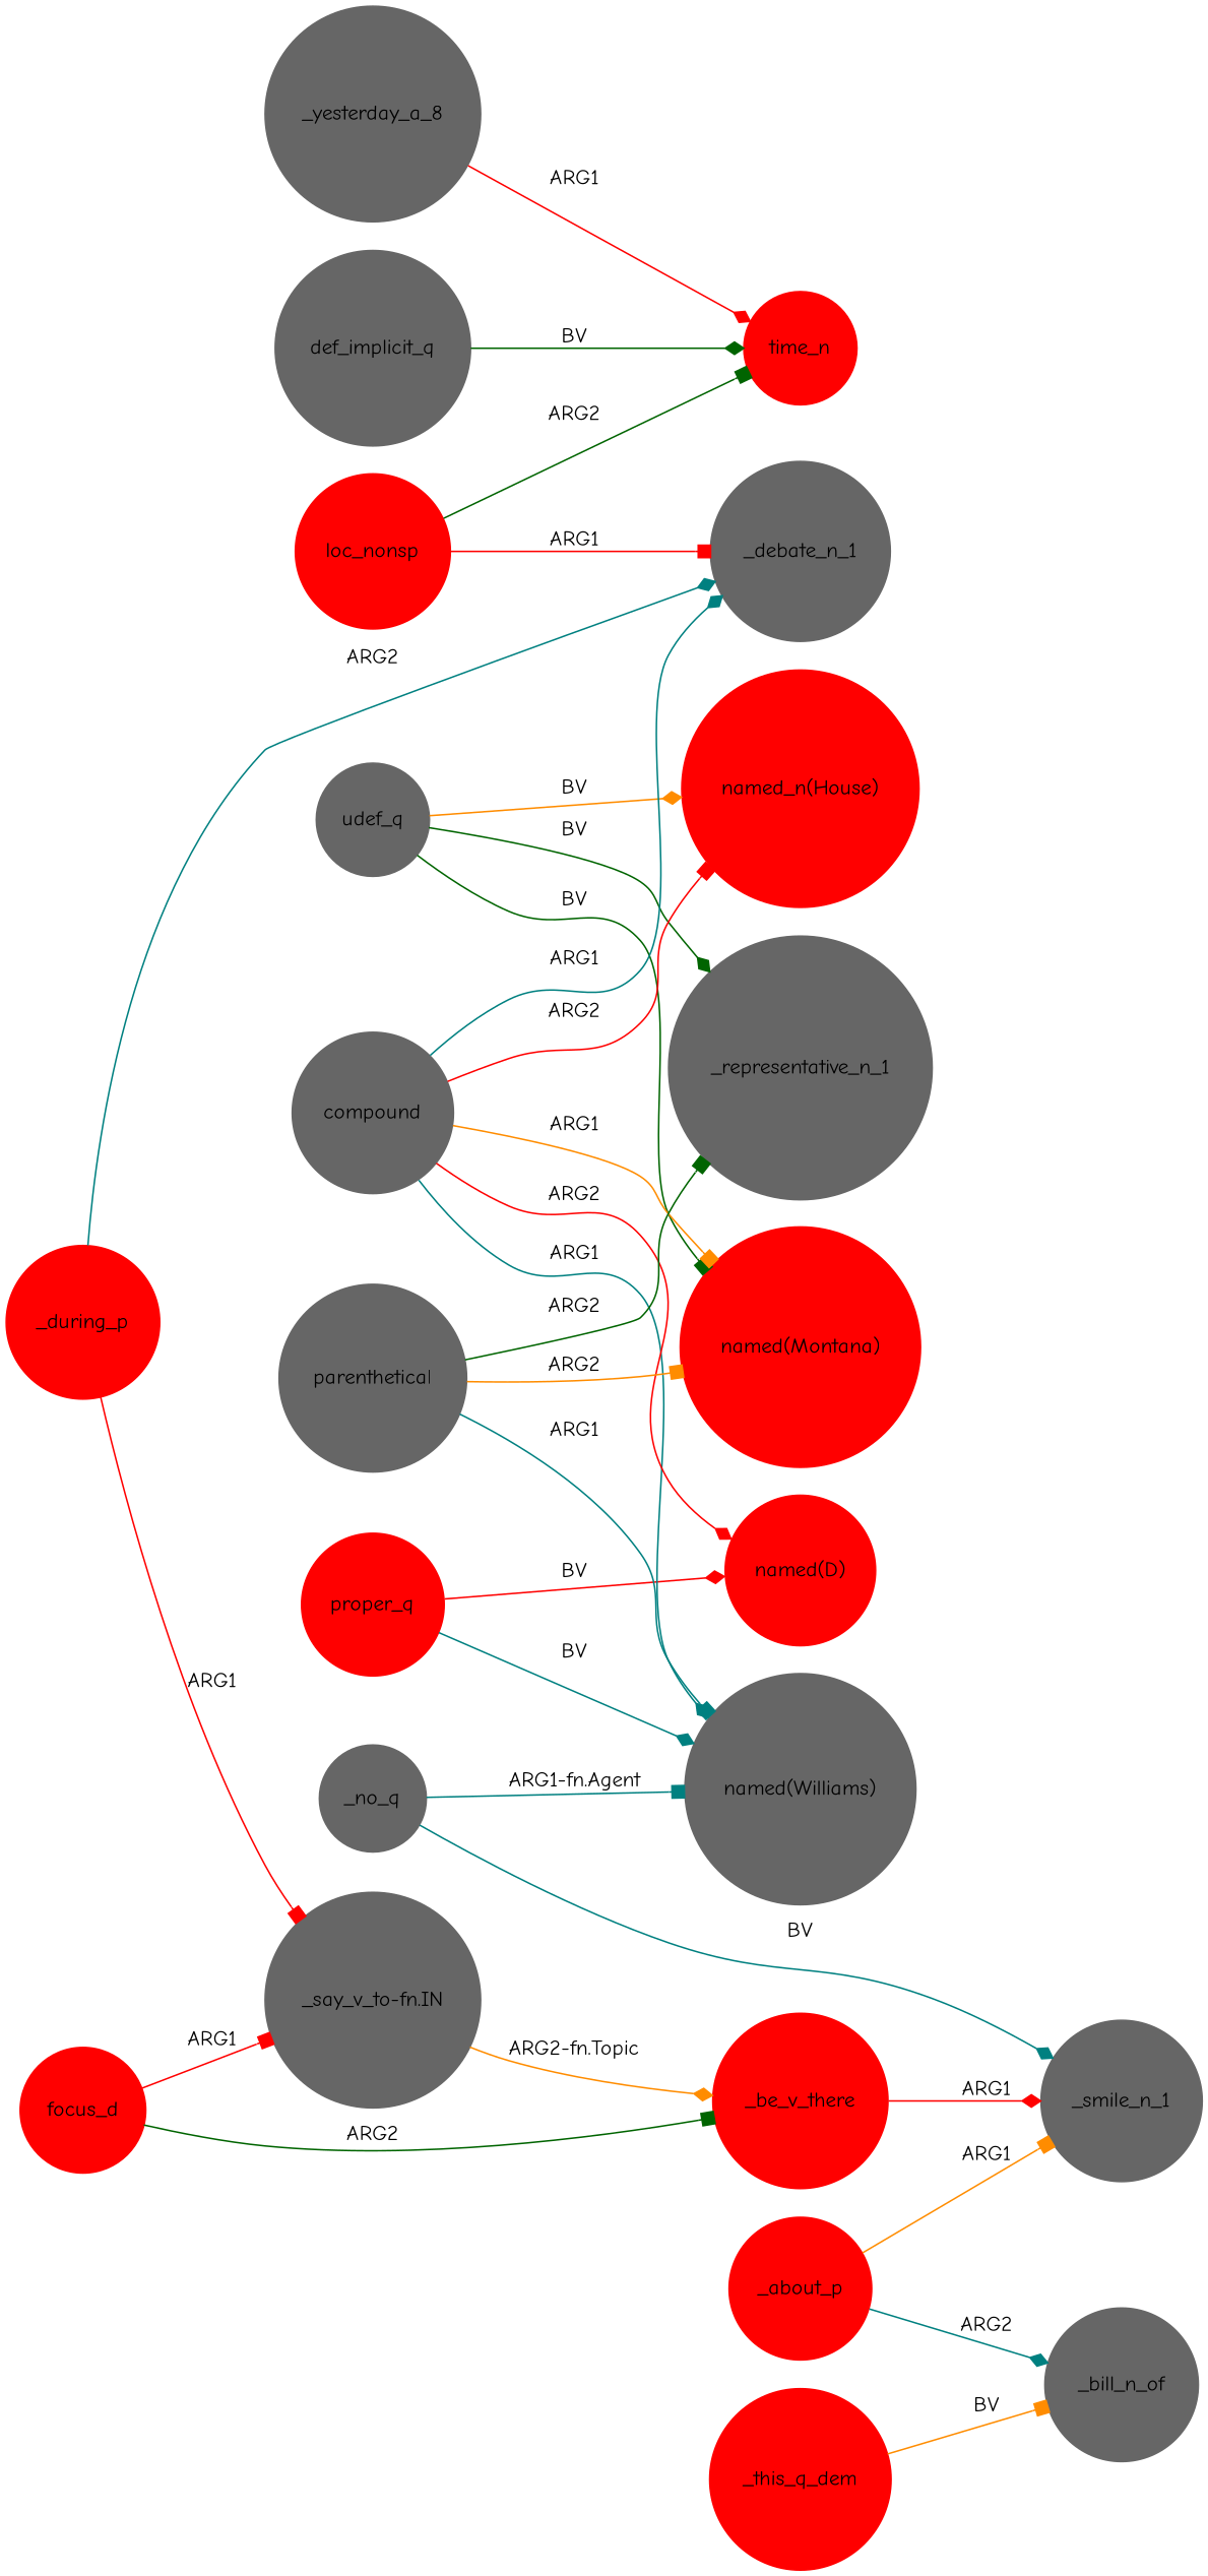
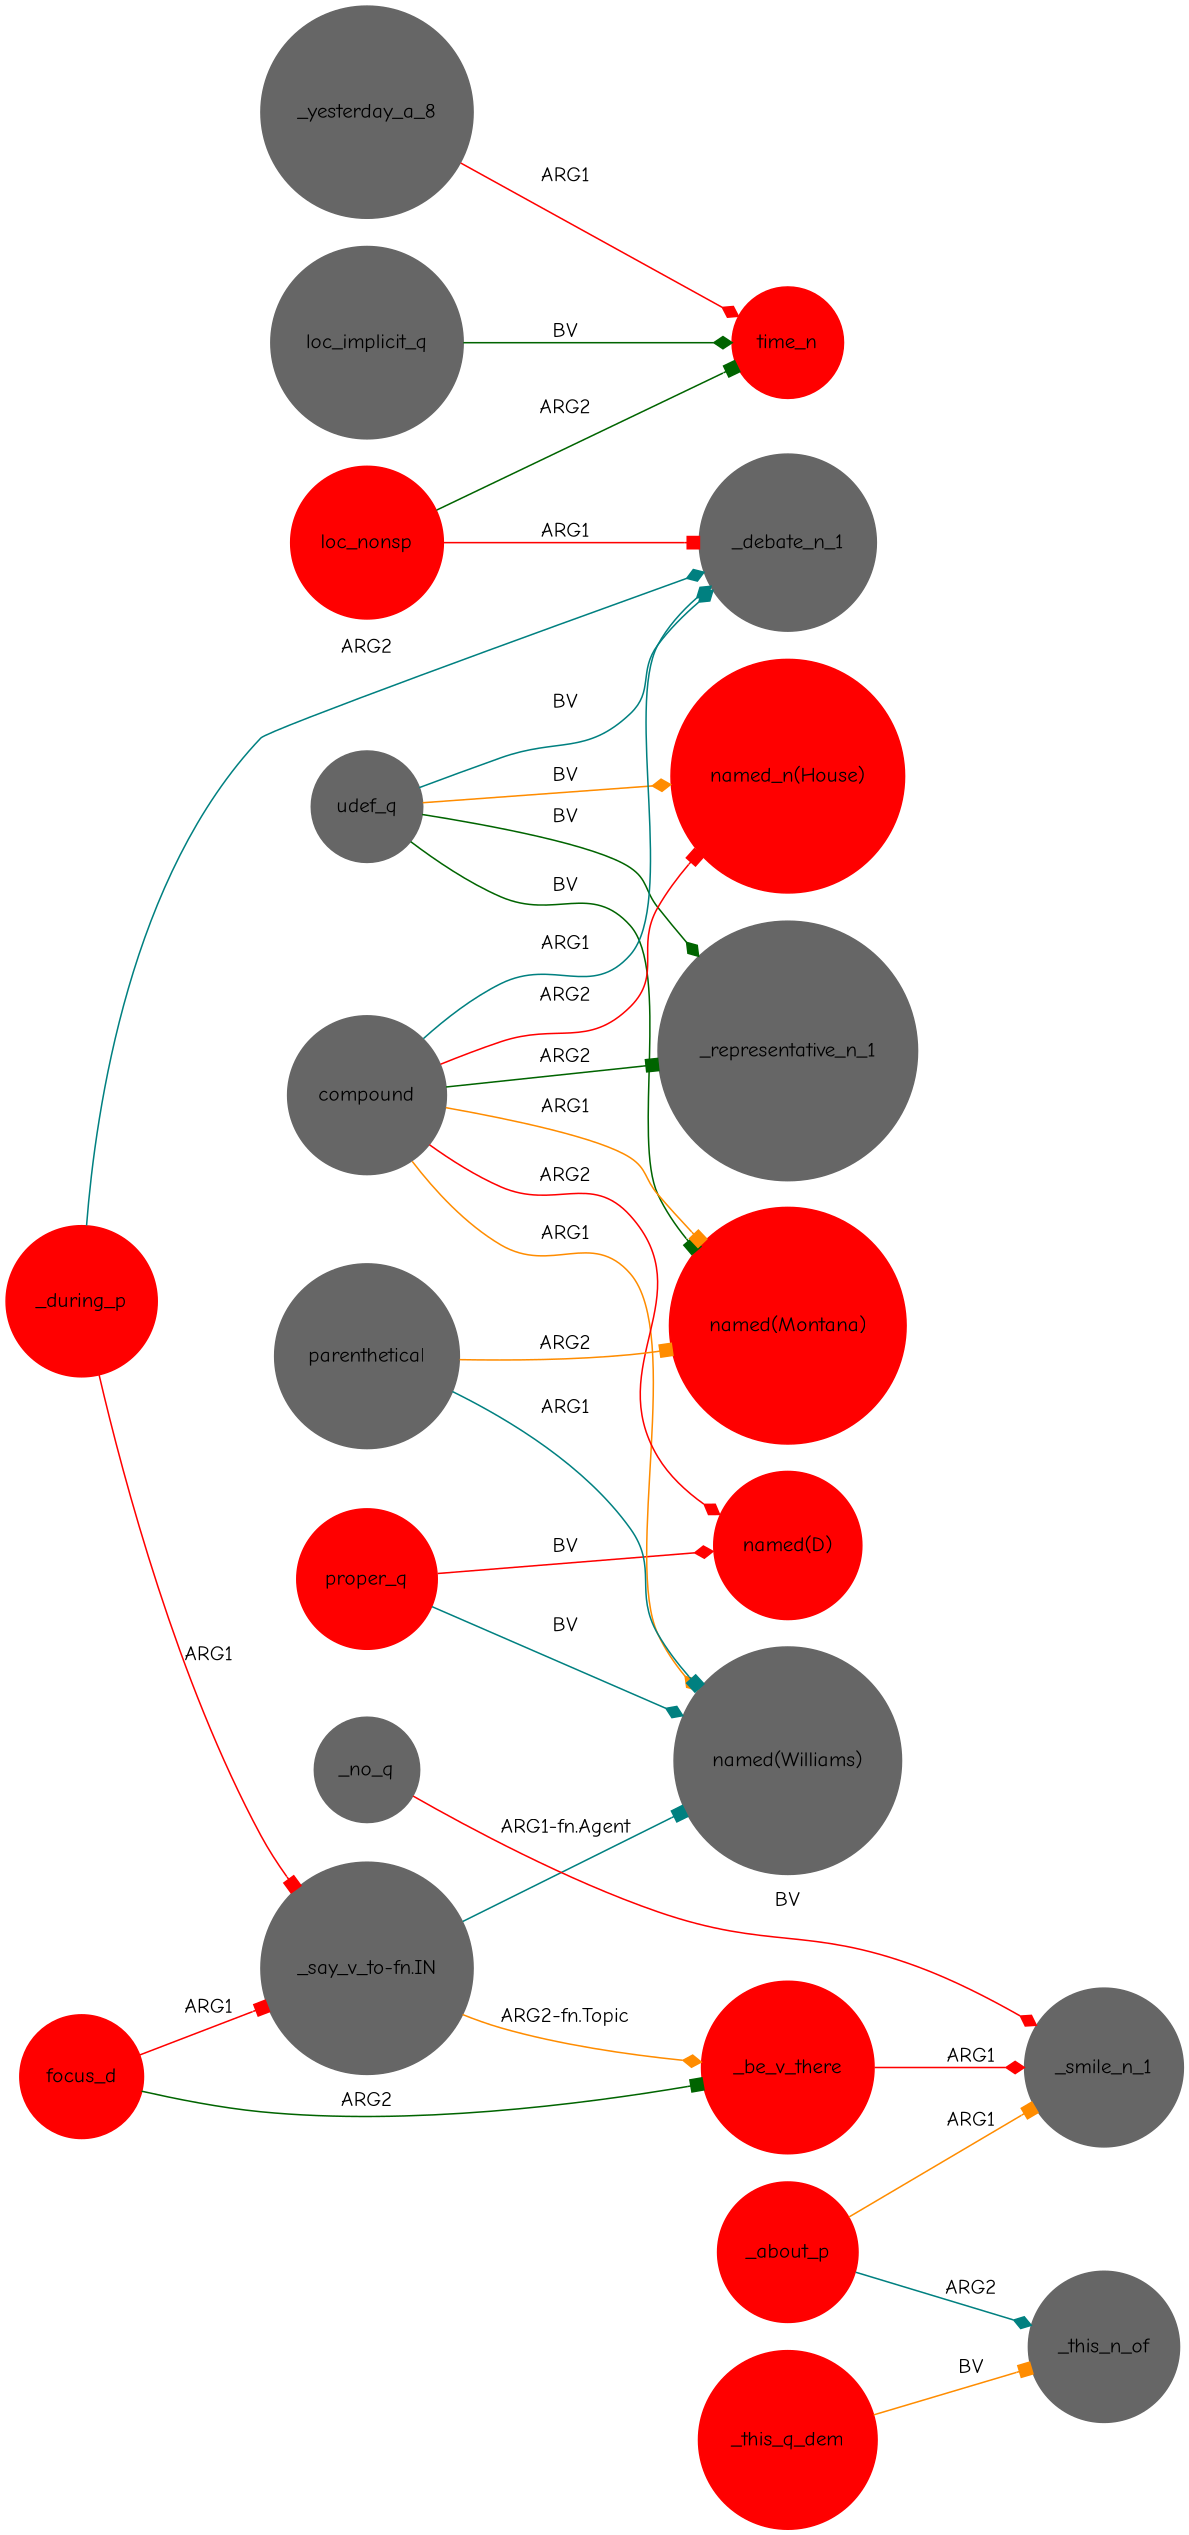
  digraph {
    fontname="Comic Neue"
    rankdir=LR
    node [color=gray40 fontname="Comic Neue" shape=circle style=filled]
    edge [arrowhead=diamond color=red fontname="Comic Neue"]
    "named_n(House)" [color=red]
    udef_q
    _debate_n_1
    "named(Montana)" [color=red]
    _representative_n_1
    n6 [label=_yesterday_a_8]
    time_n [color=red]
    proper_q [color=red]
    "named(Williams)"
    "named(D)" [color=red]
    _about_p [color=red]
-   _bill_n_of
+   _bill_n_of [label=_this_n_of]
    _smile_n_1
-   def_implicit_q
+   def_implicit_q [label=loc_implicit_q]
    loc_nonsp [color=red]
    compound
    focus_d [color=red]
    "_say_v_to-fn.IN"
    _be_v_there [color=red]
    _during_p [color=red]
    parenthetical
    _no_q
    _this_q_dem [color=red]
    udef_q -> "named_n(House)" [color=darkorange label=BV]
+   udef_q -> _debate_n_1 [color=teal label=BV]
    udef_q -> "named(Montana)" [arrowhead=box color=darkgreen label=BV]
    udef_q -> _representative_n_1 [color=darkgreen label=BV]
    n6 -> time_n [label=ARG1]
    proper_q -> "named(Williams)" [color=teal label=BV]
    proper_q -> "named(D)" [label=BV]
    _about_p -> _bill_n_of [color=teal label=ARG2]
    _about_p -> _smile_n_1 [arrowhead=box color=darkorange label=ARG1]
    def_implicit_q -> time_n [color=darkgreen label=BV]
    loc_nonsp -> _debate_n_1 [arrowhead=box label=ARG1]
    loc_nonsp -> time_n [arrowhead=box color=darkgreen label=ARG2]
    compound -> "named_n(House)" [arrowhead=box label=ARG2]
    compound -> _debate_n_1 [color=teal label=ARG1]
    compound -> "named(Montana)" [arrowhead=box color=darkorange label=ARG1]
-   parenthetical -> _representative_n_1 [arrowhead=box color=darkgreen label=ARG2]
-   compound -> "named(Williams)" [color=teal label=ARG1]
+   compound -> _representative_n_1 [arrowhead=box color=darkgreen label=ARG2]
+   compound -> "named(Williams)" [color=darkorange label=ARG1]
    compound -> "named(D)" [label=ARG2]
    focus_d -> "_say_v_to-fn.IN" [arrowhead=box label=ARG1]
    focus_d -> _be_v_there [arrowhead=box color=darkgreen label=ARG2]
-   _no_q -> "named(Williams)" [arrowhead=box color=teal label="ARG1-fn.Agent"]
+   "_say_v_to-fn.IN" -> "named(Williams)" [arrowhead=box color=teal label="ARG1-fn.Agent"]
    "_say_v_to-fn.IN" -> _be_v_there [color=darkorange label="ARG2-fn.Topic"]
    _be_v_there -> _smile_n_1 [label=ARG1]
    _during_p -> _debate_n_1 [color=teal label=ARG2]
    _during_p -> "_say_v_to-fn.IN" [arrowhead=box label=ARG1]
    parenthetical -> "named(Montana)" [arrowhead=box color=darkorange label=ARG2]
    parenthetical -> "named(Williams)" [arrowhead=box color=teal label=ARG1]
-   _no_q -> _smile_n_1 [color=teal label=BV]
+   _no_q -> _smile_n_1 [label=BV]
    _this_q_dem -> _bill_n_of [arrowhead=box color=darkorange label=BV]
  }
